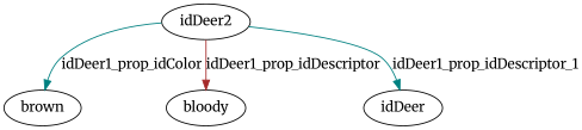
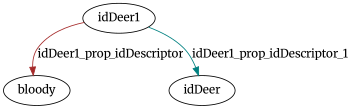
  strict digraph {
    fontname=Merriweather
    node [fontname=Merriweather]
    edge [color=teal edge_type=property fontname=Merriweather]
-   idDeer1 [node_type=entity_node root=root label=idDeer2]
-   brown
+   idDeer1 [node_type=entity_node root=root]
    bloody
    n4 [label=idDeer]
-   idDeer1 -> brown [label=idDeer1_prop_idColor]
    idDeer1 -> bloody [color=brown label=idDeer1_prop_idDescriptor]
    idDeer1 -> n4 [label=idDeer1_prop_idDescriptor_1]
  }
